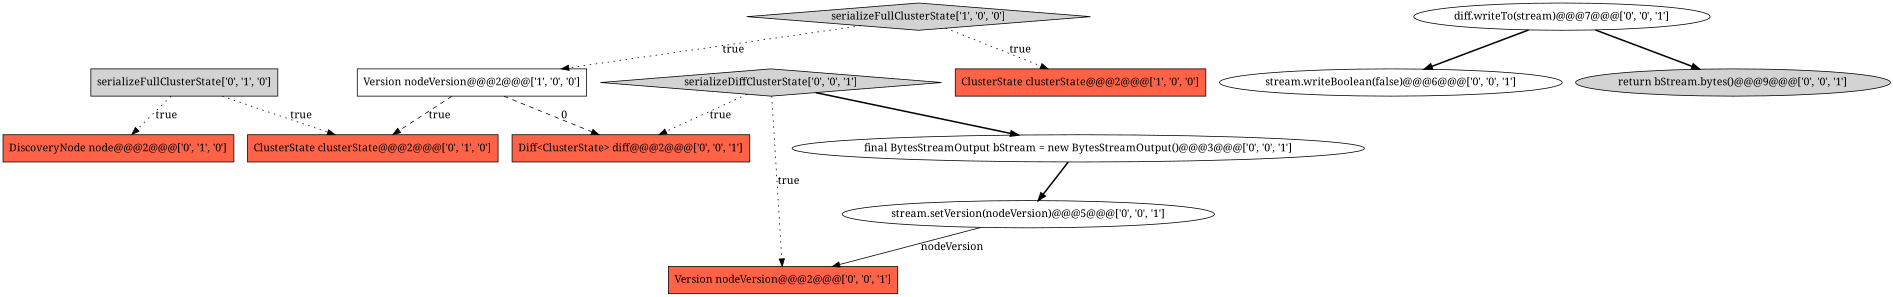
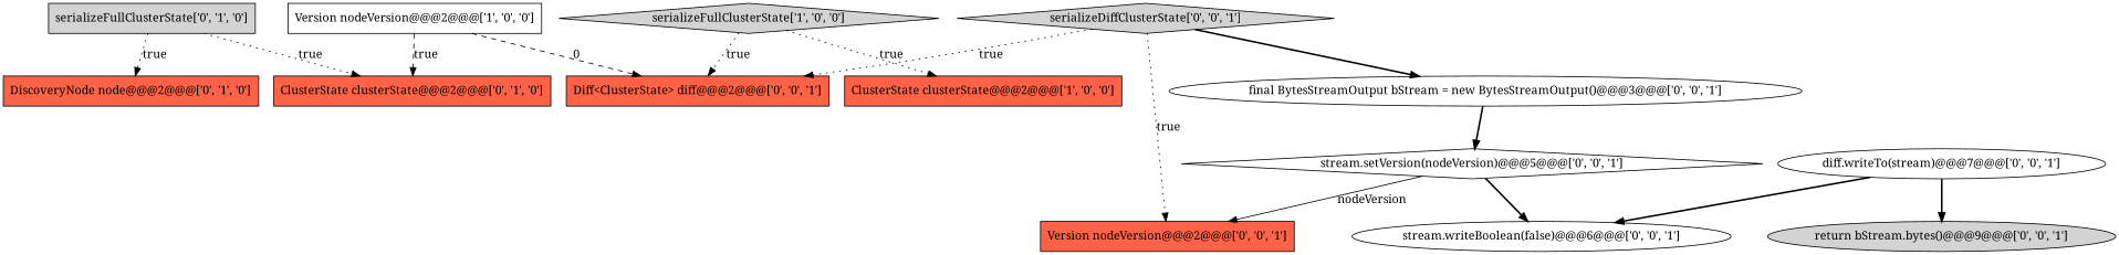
  digraph {
    fontname="Noto Serif"
    node [fillcolor=tomato fontname="Noto Serif" shape=box style=filled]
    edge [fontname="Noto Serif" style=dotted]
    n1 [fillcolor=lightgray label="serializeFullClusterState['0', '1', '0']"]
    n2 [label="ClusterState clusterState@@@2@@@['0', '1', '0']"]
    n3 [label="DiscoveryNode node@@@2@@@['0', '1', '0']"]
-   n4 [fillcolor=white label="stream.setVersion(nodeVersion)@@@5@@@['0', '0', '1']" shape=ellipse]
+   n4 [fillcolor=white label="stream.setVersion(nodeVersion)@@@5@@@['0', '0', '1']" shape=diamond]
    n5 [fillcolor=white label="stream.writeBoolean(false)@@@6@@@['0', '0', '1']" shape=ellipse]
    n6 [label="Version nodeVersion@@@2@@@['0', '0', '1']"]
    n7 [fillcolor=white label="final BytesStreamOutput bStream = new BytesStreamOutput()@@@3@@@['0', '0', '1']" shape=ellipse]
    n8 [fillcolor=lightgray label="serializeFullClusterState['1', '0', '0']" shape=diamond]
    n9 [fillcolor=white label="Version nodeVersion@@@2@@@['1', '0', '0']"]
    n10 [label="ClusterState clusterState@@@2@@@['1', '0', '0']"]
    n11 [label="Diff<ClusterState> diff@@@2@@@['0', '0', '1']"]
    n12 [fillcolor=lightgray label="return bStream.bytes()@@@9@@@['0', '0', '1']" shape=ellipse]
    n13 [fillcolor=white label="diff.writeTo(stream)@@@7@@@['0', '0', '1']" shape=ellipse]
    n14 [fillcolor=lightgray label="serializeDiffClusterState['0', '0', '1']" shape=diamond]
    n1 -> n2 [label=true]
    n1 -> n3 [label=true]
+   n4 -> n5 [style=bold]
    n4 -> n6 [label=nodeVersion style=solid]
    n7 -> n4 [style=bold]
-   n8 -> n9 [label=true]
+   n8 -> n11 [label=true]
    n8 -> n10 [label=true]
    n9 -> n2 [label=true style=dashed]
    n9 -> n11 [label=0 style=dashed]
    n13 -> n5 [style=bold]
    n13 -> n12 [style=bold]
    n14 -> n6 [label=true]
    n14 -> n7 [style=bold]
    n14 -> n11 [label=true]
  }
